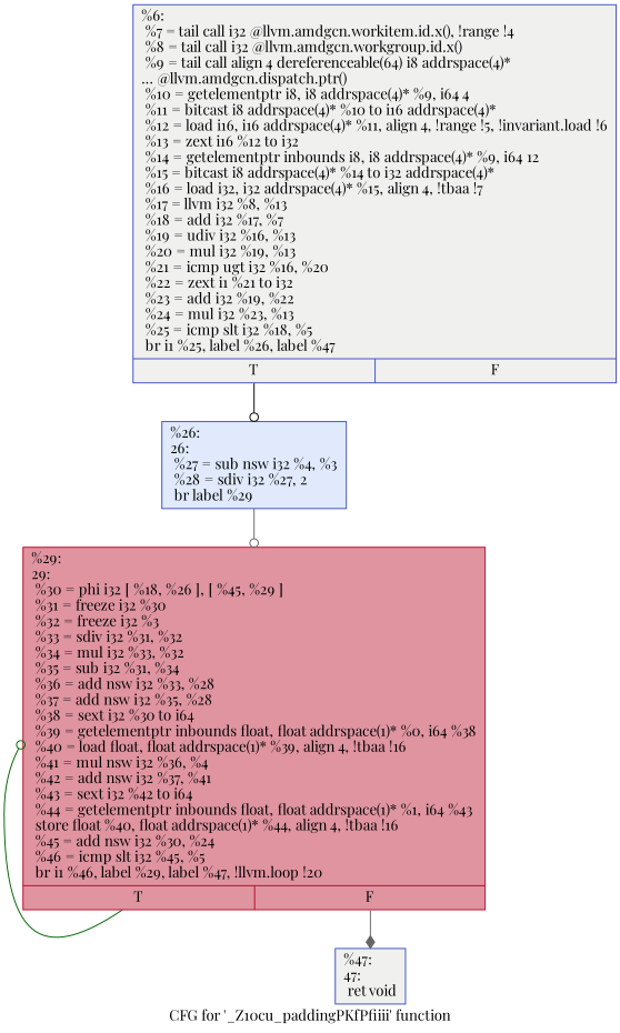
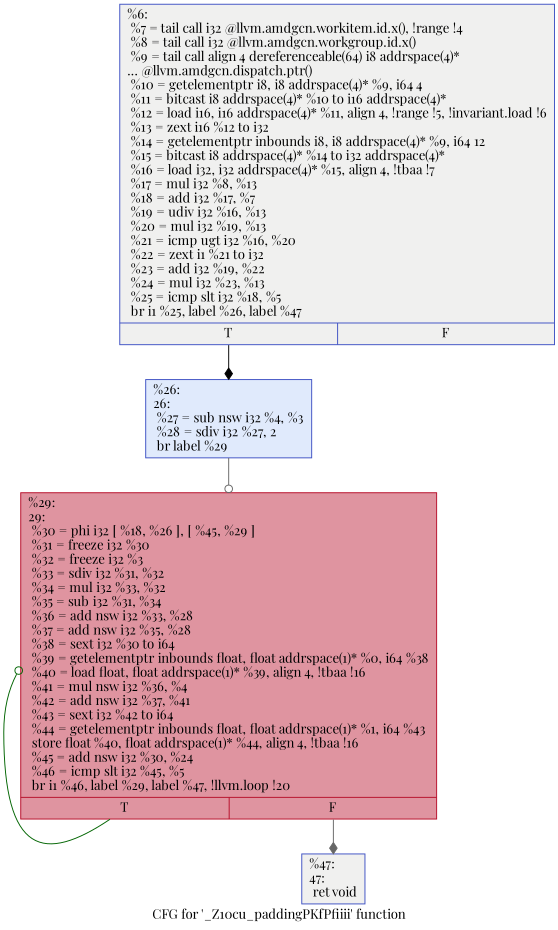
  digraph {
    fontname="Playfair Display"
    label="CFG for '_Z10cu_paddingPKfPfiiii' function"
    node [color="#3d50c3ff" fillcolor="#dedcdb70" fontname="Playfair Display" shape=record style=filled]
    edge [arrowhead=diamond color=gray40 fontname="Playfair Display" tailport=s0]
-   n1 [label="{%6:\l  %7 = tail call i32 @llvm.amdgcn.workitem.id.x(), !range !4\l  %8 = tail call i32 @llvm.amdgcn.workgroup.id.x()\l  %9 = tail call align 4 dereferenceable(64) i8 addrspace(4)*\l... @llvm.amdgcn.dispatch.ptr()\l  %10 = getelementptr i8, i8 addrspace(4)* %9, i64 4\l  %11 = bitcast i8 addrspace(4)* %10 to i16 addrspace(4)*\l  %12 = load i16, i16 addrspace(4)* %11, align 4, !range !5, !invariant.load !6\l  %13 = zext i16 %12 to i32\l  %14 = getelementptr inbounds i8, i8 addrspace(4)* %9, i64 12\l  %15 = bitcast i8 addrspace(4)* %14 to i32 addrspace(4)*\l  %16 = load i32, i32 addrspace(4)* %15, align 4, !tbaa !7\l  %17 = llvm i32 %8, %13\l  %18 = add i32 %17, %7\l  %19 = udiv i32 %16, %13\l  %20 = mul i32 %19, %13\l  %21 = icmp ugt i32 %16, %20\l  %22 = zext i1 %21 to i32\l  %23 = add i32 %19, %22\l  %24 = mul i32 %23, %13\l  %25 = icmp slt i32 %18, %5\l  br i1 %25, label %26, label %47\l|{<s0>T|<s1>F}}"]
+   n1 [label="{%6:\l  %7 = tail call i32 @llvm.amdgcn.workitem.id.x(), !range !4\l  %8 = tail call i32 @llvm.amdgcn.workgroup.id.x()\l  %9 = tail call align 4 dereferenceable(64) i8 addrspace(4)*\l... @llvm.amdgcn.dispatch.ptr()\l  %10 = getelementptr i8, i8 addrspace(4)* %9, i64 4\l  %11 = bitcast i8 addrspace(4)* %10 to i16 addrspace(4)*\l  %12 = load i16, i16 addrspace(4)* %11, align 4, !range !5, !invariant.load !6\l  %13 = zext i16 %12 to i32\l  %14 = getelementptr inbounds i8, i8 addrspace(4)* %9, i64 12\l  %15 = bitcast i8 addrspace(4)* %14 to i32 addrspace(4)*\l  %16 = load i32, i32 addrspace(4)* %15, align 4, !tbaa !7\l  %17 = mul i32 %8, %13\l  %18 = add i32 %17, %7\l  %19 = udiv i32 %16, %13\l  %20 = mul i32 %19, %13\l  %21 = icmp ugt i32 %16, %20\l  %22 = zext i1 %21 to i32\l  %23 = add i32 %19, %22\l  %24 = mul i32 %23, %13\l  %25 = icmp slt i32 %18, %5\l  br i1 %25, label %26, label %47\l|{<s0>T|<s1>F}}"]
    n2 [fillcolor="#b9d0f970" label="{%26:\l26:                                               \l  %27 = sub nsw i32 %4, %3\l  %28 = sdiv i32 %27, 2\l  br label %29\l}"]
    n3 [color="#b70d28ff" fillcolor="#b70d2870" label="{%29:\l29:                                               \l  %30 = phi i32 [ %18, %26 ], [ %45, %29 ]\l  %31 = freeze i32 %30\l  %32 = freeze i32 %3\l  %33 = sdiv i32 %31, %32\l  %34 = mul i32 %33, %32\l  %35 = sub i32 %31, %34\l  %36 = add nsw i32 %33, %28\l  %37 = add nsw i32 %35, %28\l  %38 = sext i32 %30 to i64\l  %39 = getelementptr inbounds float, float addrspace(1)* %0, i64 %38\l  %40 = load float, float addrspace(1)* %39, align 4, !tbaa !16\l  %41 = mul nsw i32 %36, %4\l  %42 = add nsw i32 %37, %41\l  %43 = sext i32 %42 to i64\l  %44 = getelementptr inbounds float, float addrspace(1)* %1, i64 %43\l  store float %40, float addrspace(1)* %44, align 4, !tbaa !16\l  %45 = add nsw i32 %30, %24\l  %46 = icmp slt i32 %45, %5\l  br i1 %46, label %29, label %47, !llvm.loop !20\l|{<s0>T|<s1>F}}"]
    n4 [label="{%47:\l47:                                               \l  ret void\l}"]
-   n1 -> n2 [arrowhead=odot color=black]
+   n1 -> n2 [color=black]
    n2 -> n3 [arrowhead=odot]
    n3 -> n3 [arrowhead=odot color=darkgreen]
    n3 -> n4 [tailport=s1]
  }
